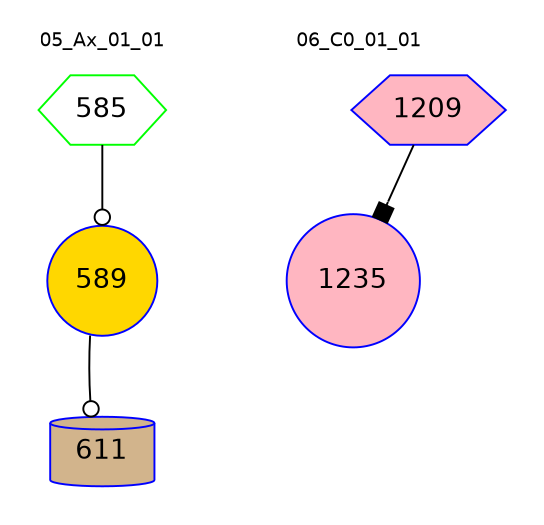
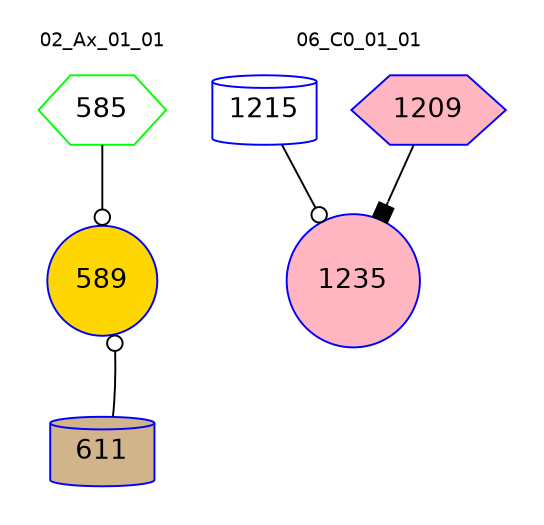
  digraph {
    fontname="DejaVu Sans"
    node [color=blue fillcolor=white fontname="DejaVu Sans" shape=hexagon style=filled]
    edge [arrowhead=odot color=black fontname="DejaVu Sans"]
    n1 [color=green label=585]
    n2 [fillcolor=gold label=589 shape=circle]
    n3 [fillcolor=tan label=611 shape=cylinder]
    n4 [fillcolor=lightpink label=1209]
+   n5 [label=1215 shape=cylinder]
    n6 [fillcolor=lightpink label=1235 shape=circle]
    subgraph cluster_1 {
      color=white
      fontsize=10
-     label="05_Ax_01_01"
+     label="02_Ax_01_01"
      n1
      n2
      n3
    }
    subgraph cluster_2 {
      color=white
      fontsize=10
      label="06_C0_01_01"
      n4
+     n5
      n6
    }
    n1 -> n2
-   n2 -> n3
+   n3 -> n2
    n4 -> n6 [arrowhead=box]
+   n5 -> n6
  }
